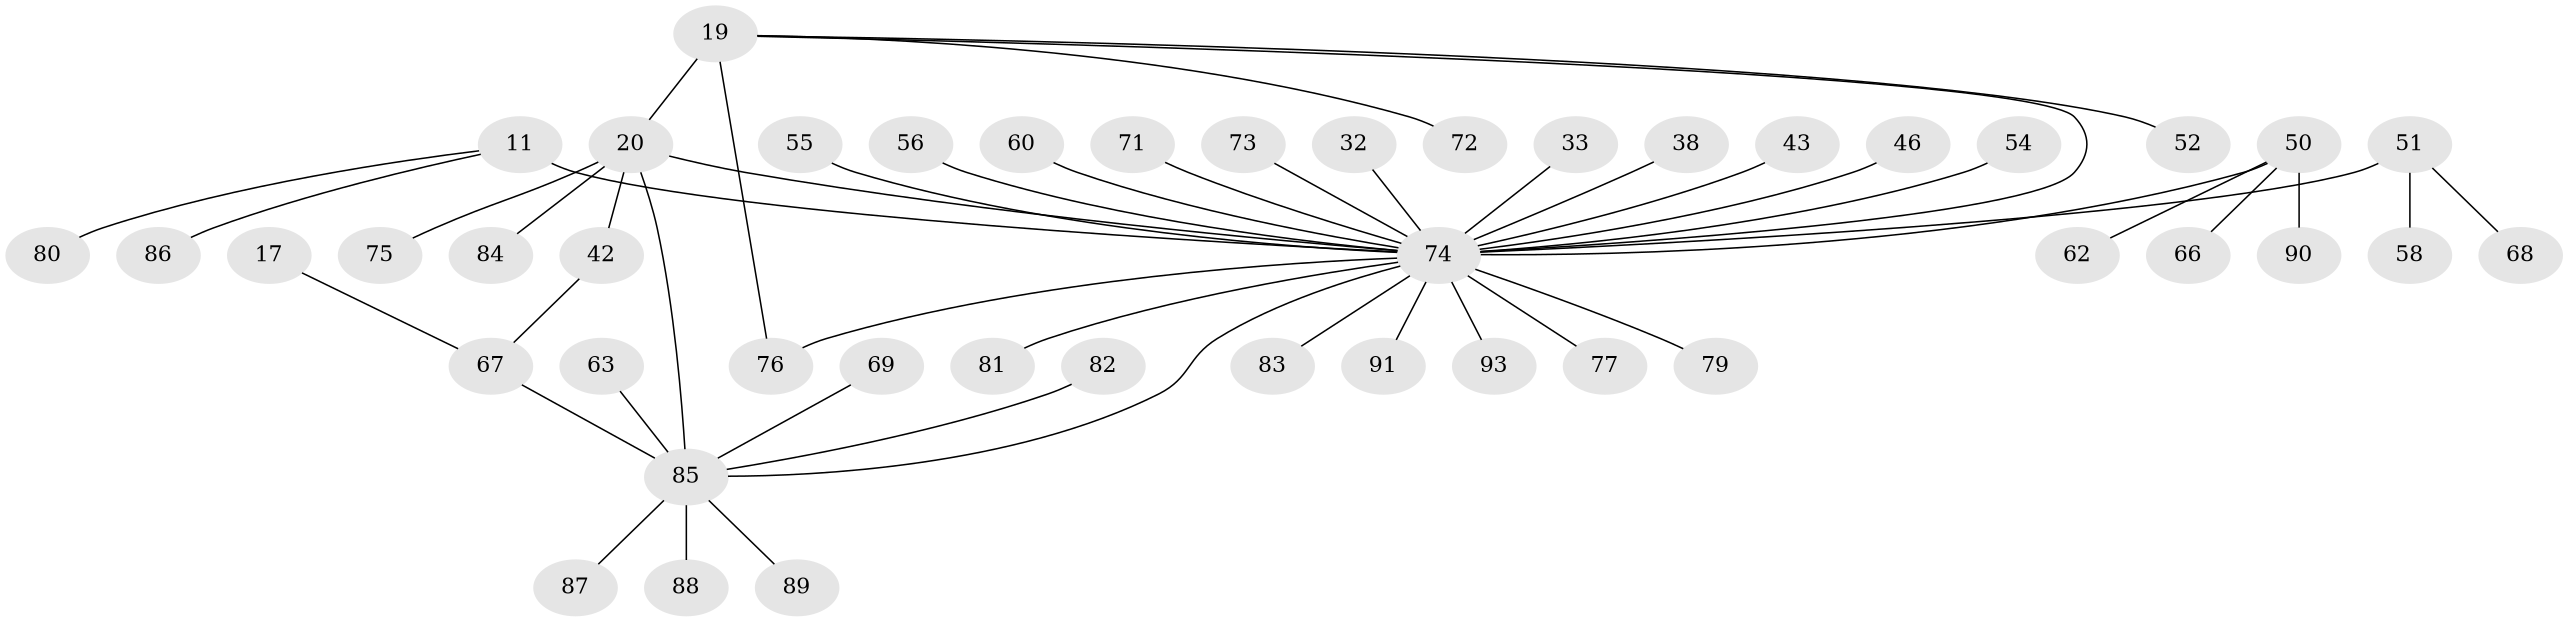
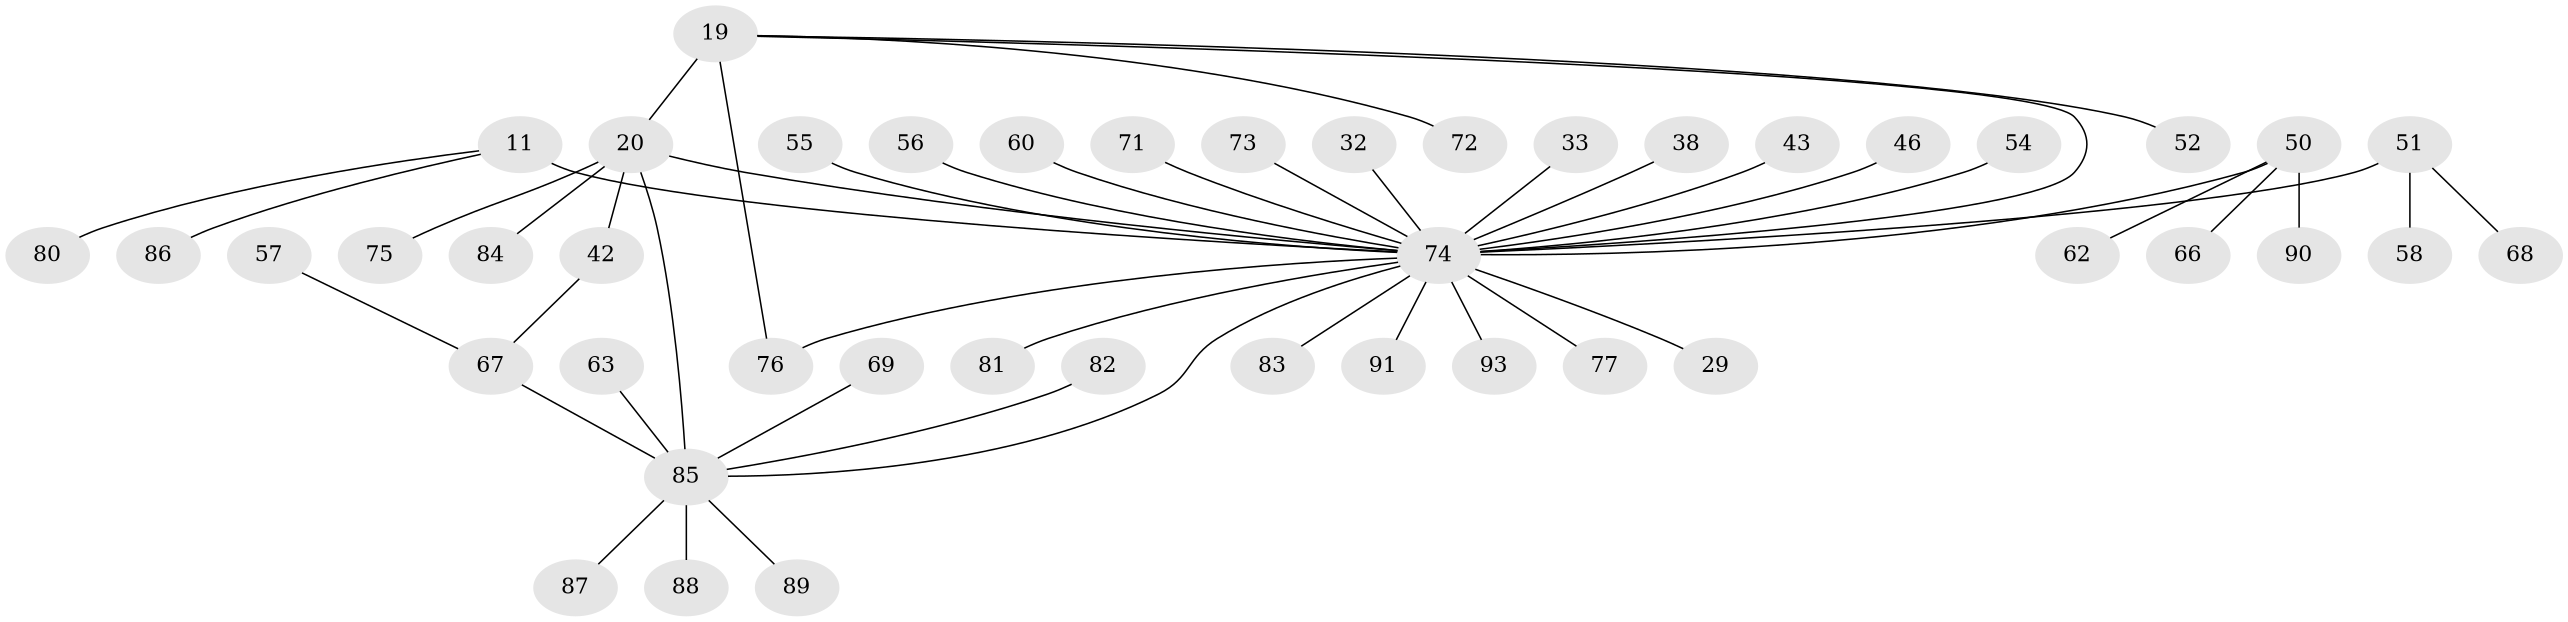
  graph {
    node [color=gray90 style=filled]
    11 [super="+9"]
    74 [super="+53+70"]
    80
    86
    76 [super="+65"]
    85 [super="+16+21+78"]
    77
-   79
+   79 [label=29]
    81
    83
    91
    93
    19 [super="+17"]
    20 [super="+18"]
    52
    72 [super="+36"]
    42
    75 [super="+48"]
    84 [super="+59"]
    67 [super="+15"]
    87
    88
    89 [super="+47"]
    32
    33
    38
    43
    46
    50 [super="+31+7"]
    62
    66
    90
    51 [super="+4"]
    58
    68
    54
    55
    56
-   57 [label=17]
+   57
    60
    63
    69
    71
    73
    82
    11 -- 74 [weight=5]
    11 -- 80
    11 -- 86
    74 -- 76 [weight=2]
    74 -- 85 [weight=3]
    74 -- 77
    74 -- 79
    74 -- 81
    74 -- 83
    74 -- 91
    74 -- 93
    85 -- 87
    85 -- 88
    85 -- 89
    19 -- 74 [weight=2]
    19 -- 76 [weight=2]
    19 -- 20 [weight=4]
    19 -- 52
    19 -- 72
    20 -- 74 [weight=2]
    20 -- 85 [weight=2]
    20 -- 42
    20 -- 75
    20 -- 84
    42 -- 67
    67 -- 85 [weight=4]
    32 -- 74
    33 -- 74
    38 -- 74
    43 -- 74
    46 -- 74
    50 -- 74 [weight=7]
    50 -- 62
    50 -- 66
    50 -- 90
    51 -- 74 [weight=4]
    51 -- 58
    51 -- 68
    54 -- 74
    55 -- 74
    56 -- 74
    57 -- 67
    60 -- 74
    63 -- 85
    69 -- 85
    71 -- 74
    73 -- 74
    82 -- 85
  }
